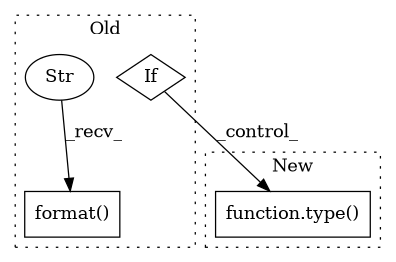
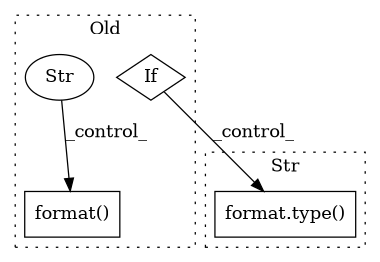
  digraph {
    node [a=75 shape=box]
    n1 [l="143,1" label="format()" s="4553,4703"]
    n2 [a=66 l=48 label=Str s=4553 shape=ellipse]
    n3 [a=96 l=3 label=If s=4345 shape=diamond]
-   n4 [l="5,1" label="function.type()" s="5399,5409"]
+   n4 [l="5,1" label="format.type()" s="5399,5409"]
    subgraph cluster_1 {
      label=Old
      style=dotted
      n1
      n2
      n3
    }
    subgraph cluster_2 {
-     label=New
+     label=Str
      style=dotted
      n4
    }
-   n2 -> n1 [label=_recv_]
+   n2 -> n1 [label=_control_]
    n3 -> n4 [label=_control_]
  }
